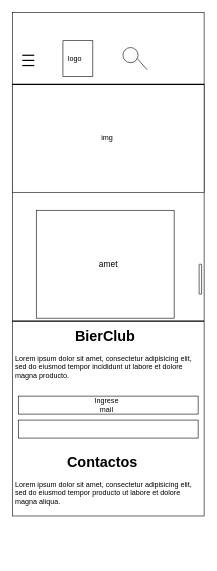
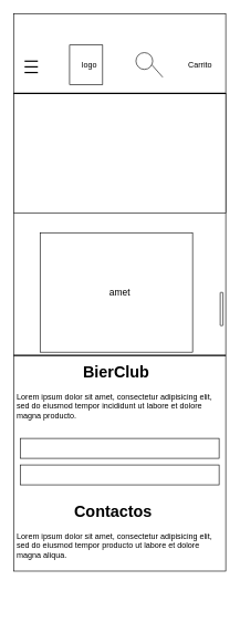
  <mxCell id="0" />
  <mxCell id="1" parent="0" />
  <mxCell id="2" value="" style="group" parent="1" vertex="1" connectable="0"><mxGeometry x="20" y="20" width="320" height="910" as="geometry" /></mxCell>
  <mxCell id="3" value="" style="rounded=0;whiteSpace=wrap;html=1;" parent="2" vertex="1"><mxGeometry width="320" height="840" as="geometry" /></mxCell>
  <mxCell id="4" value="" style="rounded=0;whiteSpace=wrap;html=1;" parent="2" vertex="1"><mxGeometry x="84.487" y="47.14" width="49.87" height="60" as="geometry" /></mxCell>
- <mxCell id="5" value="logo" style="text;html=1;strokeColor=none;fillColor=none;align=center;verticalAlign=middle;whiteSpace=wrap;rounded=0;" parent="2" vertex="1"><mxGeometry x="89.996" y="59.64" width="29.091" height="35" as="geometry" /></mxCell>
+ <mxCell id="5" value="logo" style="text;html=1;strokeColor=none;fillColor=none;align=center;verticalAlign=middle;whiteSpace=wrap;rounded=0;" parent="2" vertex="1"><mxGeometry x="99.996" y="59.64" width="29.091" height="35" as="geometry" /></mxCell>
+ <mxCell id="6" value="Carrito" style="text;html=1;strokeColor=none;fillColor=none;align=center;verticalAlign=middle;whiteSpace=wrap;rounded=0;" parent="2" vertex="1"><mxGeometry x="273.334" y="67.14" width="16.623" height="20" as="geometry" /></mxCell>
  <mxCell id="7" value="" style="rounded=0;whiteSpace=wrap;html=1;" parent="2" vertex="1"><mxGeometry y="120" width="320" height="180" as="geometry" /></mxCell>
  <mxCell id="8" value="&lt;h1&gt;&amp;nbsp; &amp;nbsp; &amp;nbsp; &amp;nbsp; &amp;nbsp; &amp;nbsp; &amp;nbsp; &amp;nbsp;BierClub&lt;/h1&gt;&lt;p&gt;Lorem ipsum dolor sit amet, consectetur adipisicing elit, sed do eiusmod tempor incididunt ut labore et dolore magna producto.&lt;/p&gt;" style="text;html=1;strokeColor=none;fillColor=none;spacing=5;spacingTop=-20;whiteSpace=wrap;overflow=hidden;rounded=0;" parent="2" vertex="1"><mxGeometry y="520" width="320" height="120" as="geometry" /></mxCell>
  <mxCell id="9" value="&lt;h1&gt;&amp;nbsp; &amp;nbsp; &amp;nbsp; &amp;nbsp; &amp;nbsp; &amp;nbsp; &amp;nbsp;Contactos&lt;/h1&gt;&lt;p&gt;Lorem ipsum dolor sit amet, consectetur adipisicing elit, sed do eiusmod tempor producto ut labore et dolore magna aliqua.&lt;/p&gt;" style="text;html=1;strokeColor=none;fillColor=none;spacing=5;spacingTop=-20;whiteSpace=wrap;overflow=hidden;rounded=0;" parent="2" vertex="1"><mxGeometry y="730" width="320" height="120" as="geometry" /></mxCell>
  <mxCell id="10" value="" style="line;strokeWidth=2;html=1;" parent="2" vertex="1"><mxGeometry y="115" width="320" height="10" as="geometry" /></mxCell>
- <mxCell id="11" value="img" style="text;html=1;strokeColor=none;fillColor=none;align=center;verticalAlign=middle;whiteSpace=wrap;rounded=0;" parent="2" vertex="1"><mxGeometry x="149.615" y="200" width="16.623" height="20" as="geometry" /></mxCell>
  <mxCell id="12" value="" style="line;strokeWidth=2;html=1;fontSize=14;" parent="2" vertex="1"><mxGeometry y="510" width="320" height="10" as="geometry" /></mxCell>
  <mxCell id="13" value="" style="rounded=0;whiteSpace=wrap;html=1;fontSize=14;" parent="2" vertex="1"><mxGeometry x="40" y="330" width="230" height="180" as="geometry" /></mxCell>
  <mxCell id="14" value="amet" style="text;html=1;strokeColor=none;fillColor=none;align=center;verticalAlign=middle;whiteSpace=wrap;rounded=0;fontSize=14;" parent="2" vertex="1"><mxGeometry x="151.653" y="410" width="16.623" height="20" as="geometry" /></mxCell>
  <mxCell id="15" value="" style="rounded=1;whiteSpace=wrap;html=1;fontSize=14;" parent="2" vertex="1"><mxGeometry x="311.688" y="420" width="4.156" height="50" as="geometry" /></mxCell>
  <mxCell id="16" value="" style="line;strokeWidth=2;html=1;" parent="2" vertex="1"><mxGeometry x="16.627" y="87.143" width="20" height="2.857" as="geometry" /></mxCell>
  <mxCell id="17" value="" style="line;strokeWidth=2;html=1;" parent="2" vertex="1"><mxGeometry x="16.627" y="78.571" width="20" height="2.857" as="geometry" /></mxCell>
  <mxCell id="18" value="" style="line;strokeWidth=2;html=1;" parent="2" vertex="1"><mxGeometry x="16.627" y="70" width="20" height="2.857" as="geometry" /></mxCell>
  <mxCell id="19" value="" style="rounded=1;whiteSpace=wrap;html=1;arcSize=0;" parent="2" vertex="1"><mxGeometry x="10" y="640" width="300" height="30" as="geometry" /></mxCell>
  <mxCell id="20" value="" style="rounded=1;whiteSpace=wrap;html=1;arcSize=0;" parent="2" vertex="1"><mxGeometry x="10" y="680" width="300" height="30" as="geometry" /></mxCell>
- <mxCell id="21" value="Ingrese mail" style="text;html=1;strokeColor=none;fillColor=none;align=center;verticalAlign=middle;whiteSpace=wrap;rounded=0;" parent="2" vertex="1"><mxGeometry x="131.26" y="645" width="53.333" height="20" as="geometry" /></mxCell>
  <mxCell id="22" value="" style="group" parent="2" vertex="1" connectable="0"><mxGeometry x="184.59" y="58.57" width="40.39" height="37.14" as="geometry" /></mxCell>
  <mxCell id="23" value="" style="ellipse;whiteSpace=wrap;html=1;aspect=fixed;" parent="22" vertex="1"><mxGeometry width="25.244" height="25.244" as="geometry" /></mxCell>
  <mxCell id="24" value="" style="endArrow=none;html=1;entryX=0.95;entryY=0.73;entryDx=0;entryDy=0;entryPerimeter=0;" parent="22" target="23" edge="1"><mxGeometry width="50" height="50" relative="1" as="geometry"><mxPoint x="40.39" y="37.14" as="sourcePoint" /><mxPoint x="50.487" y="37.14" as="targetPoint" /></mxGeometry></mxCell>
